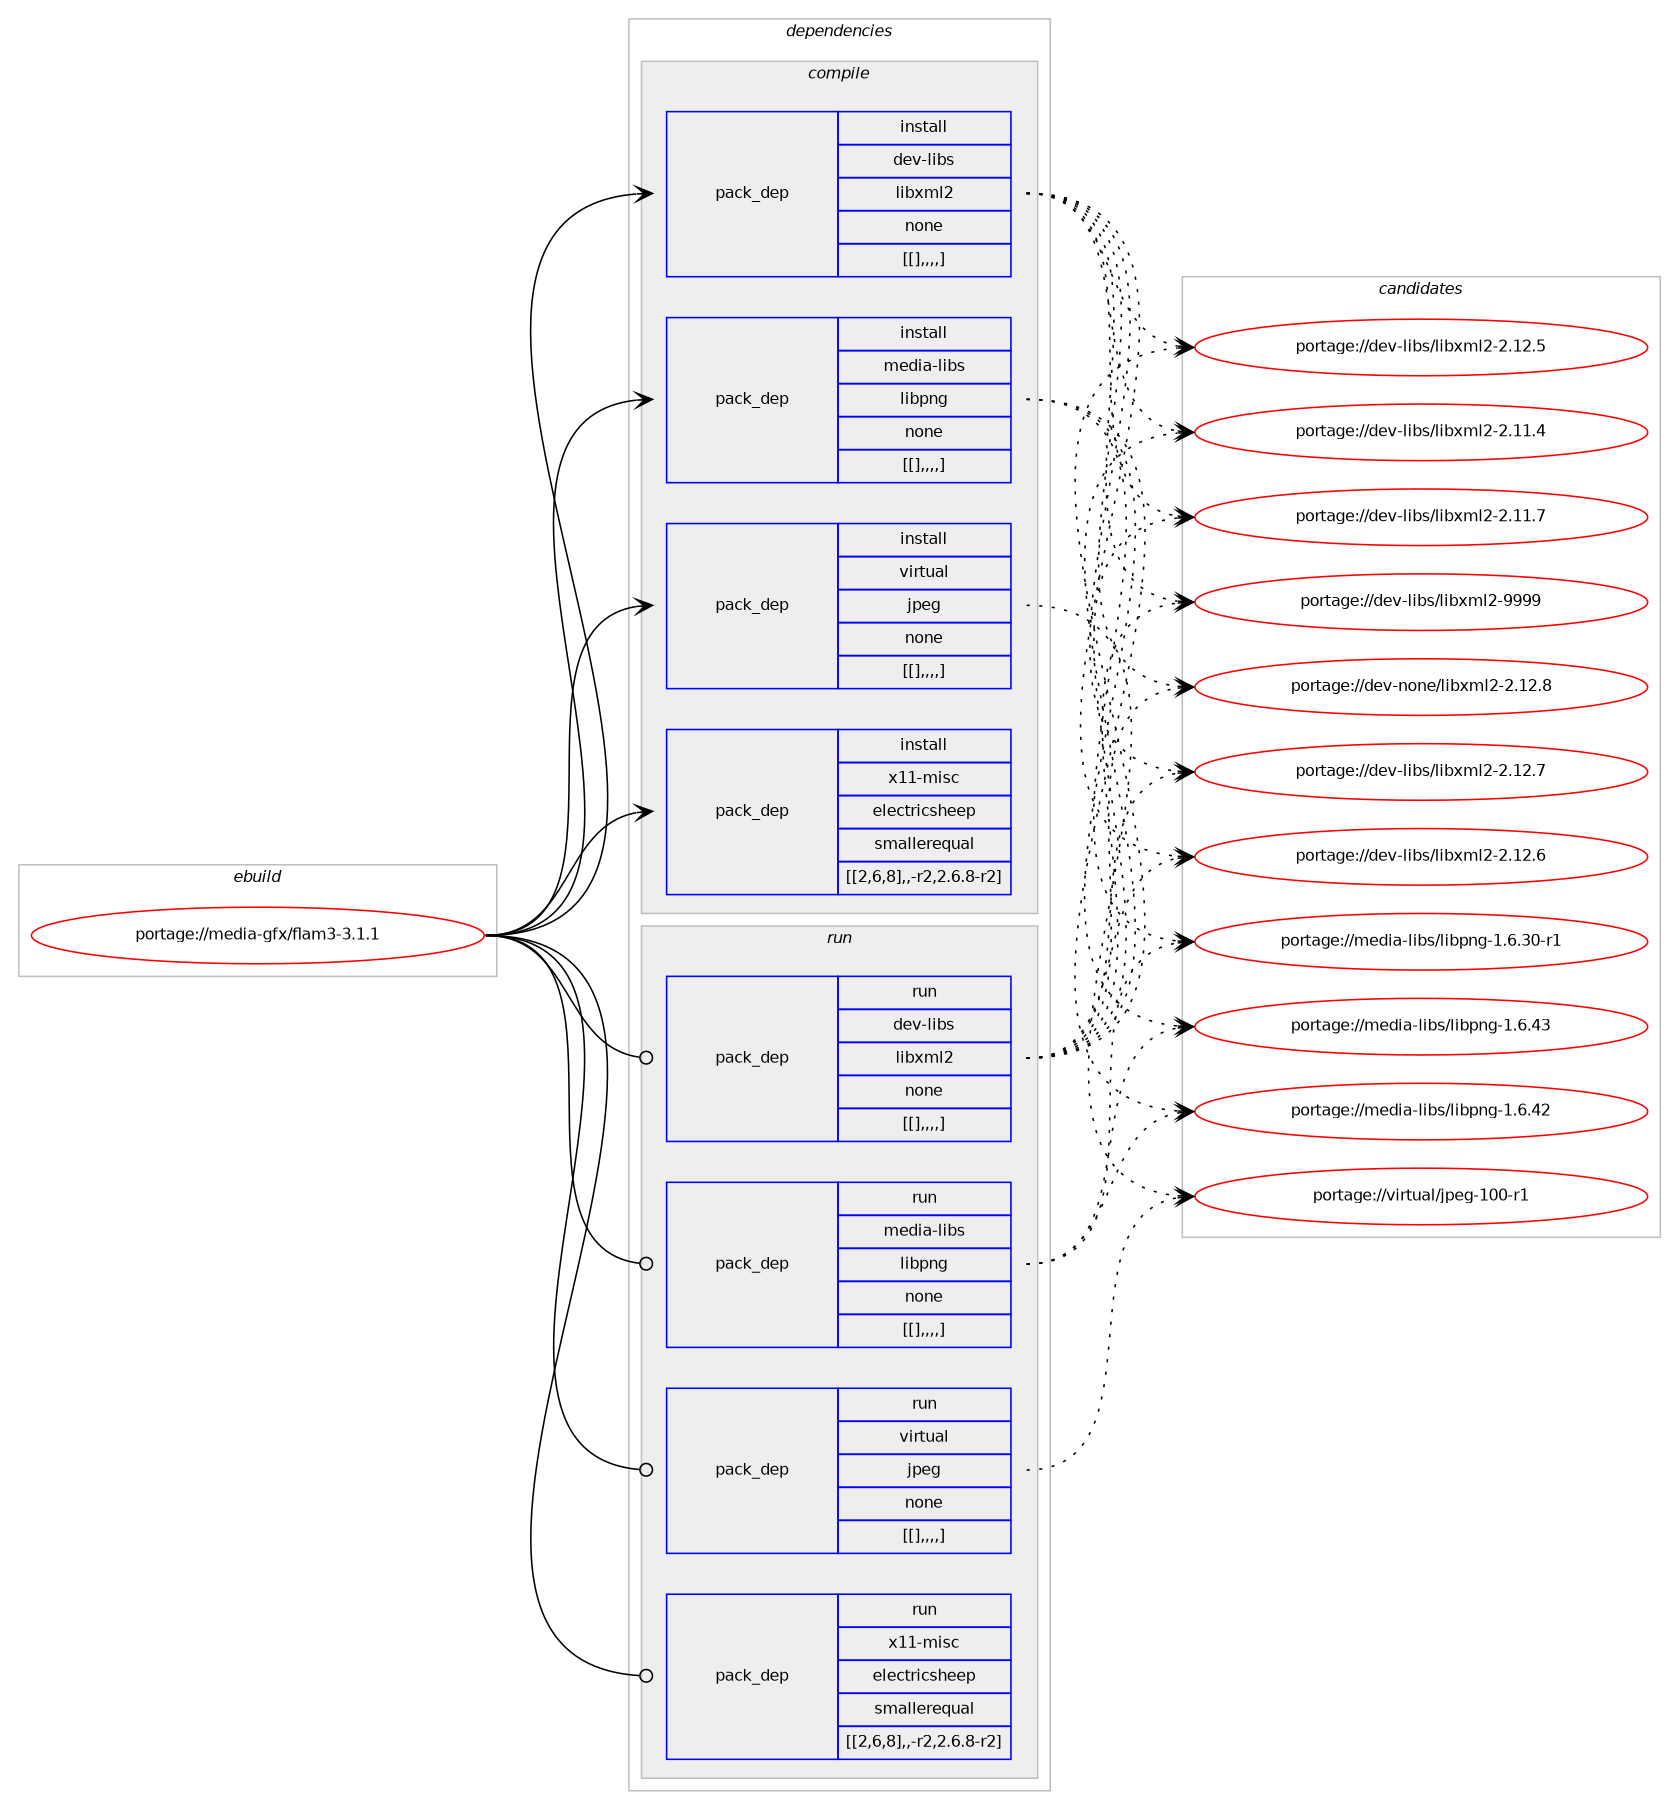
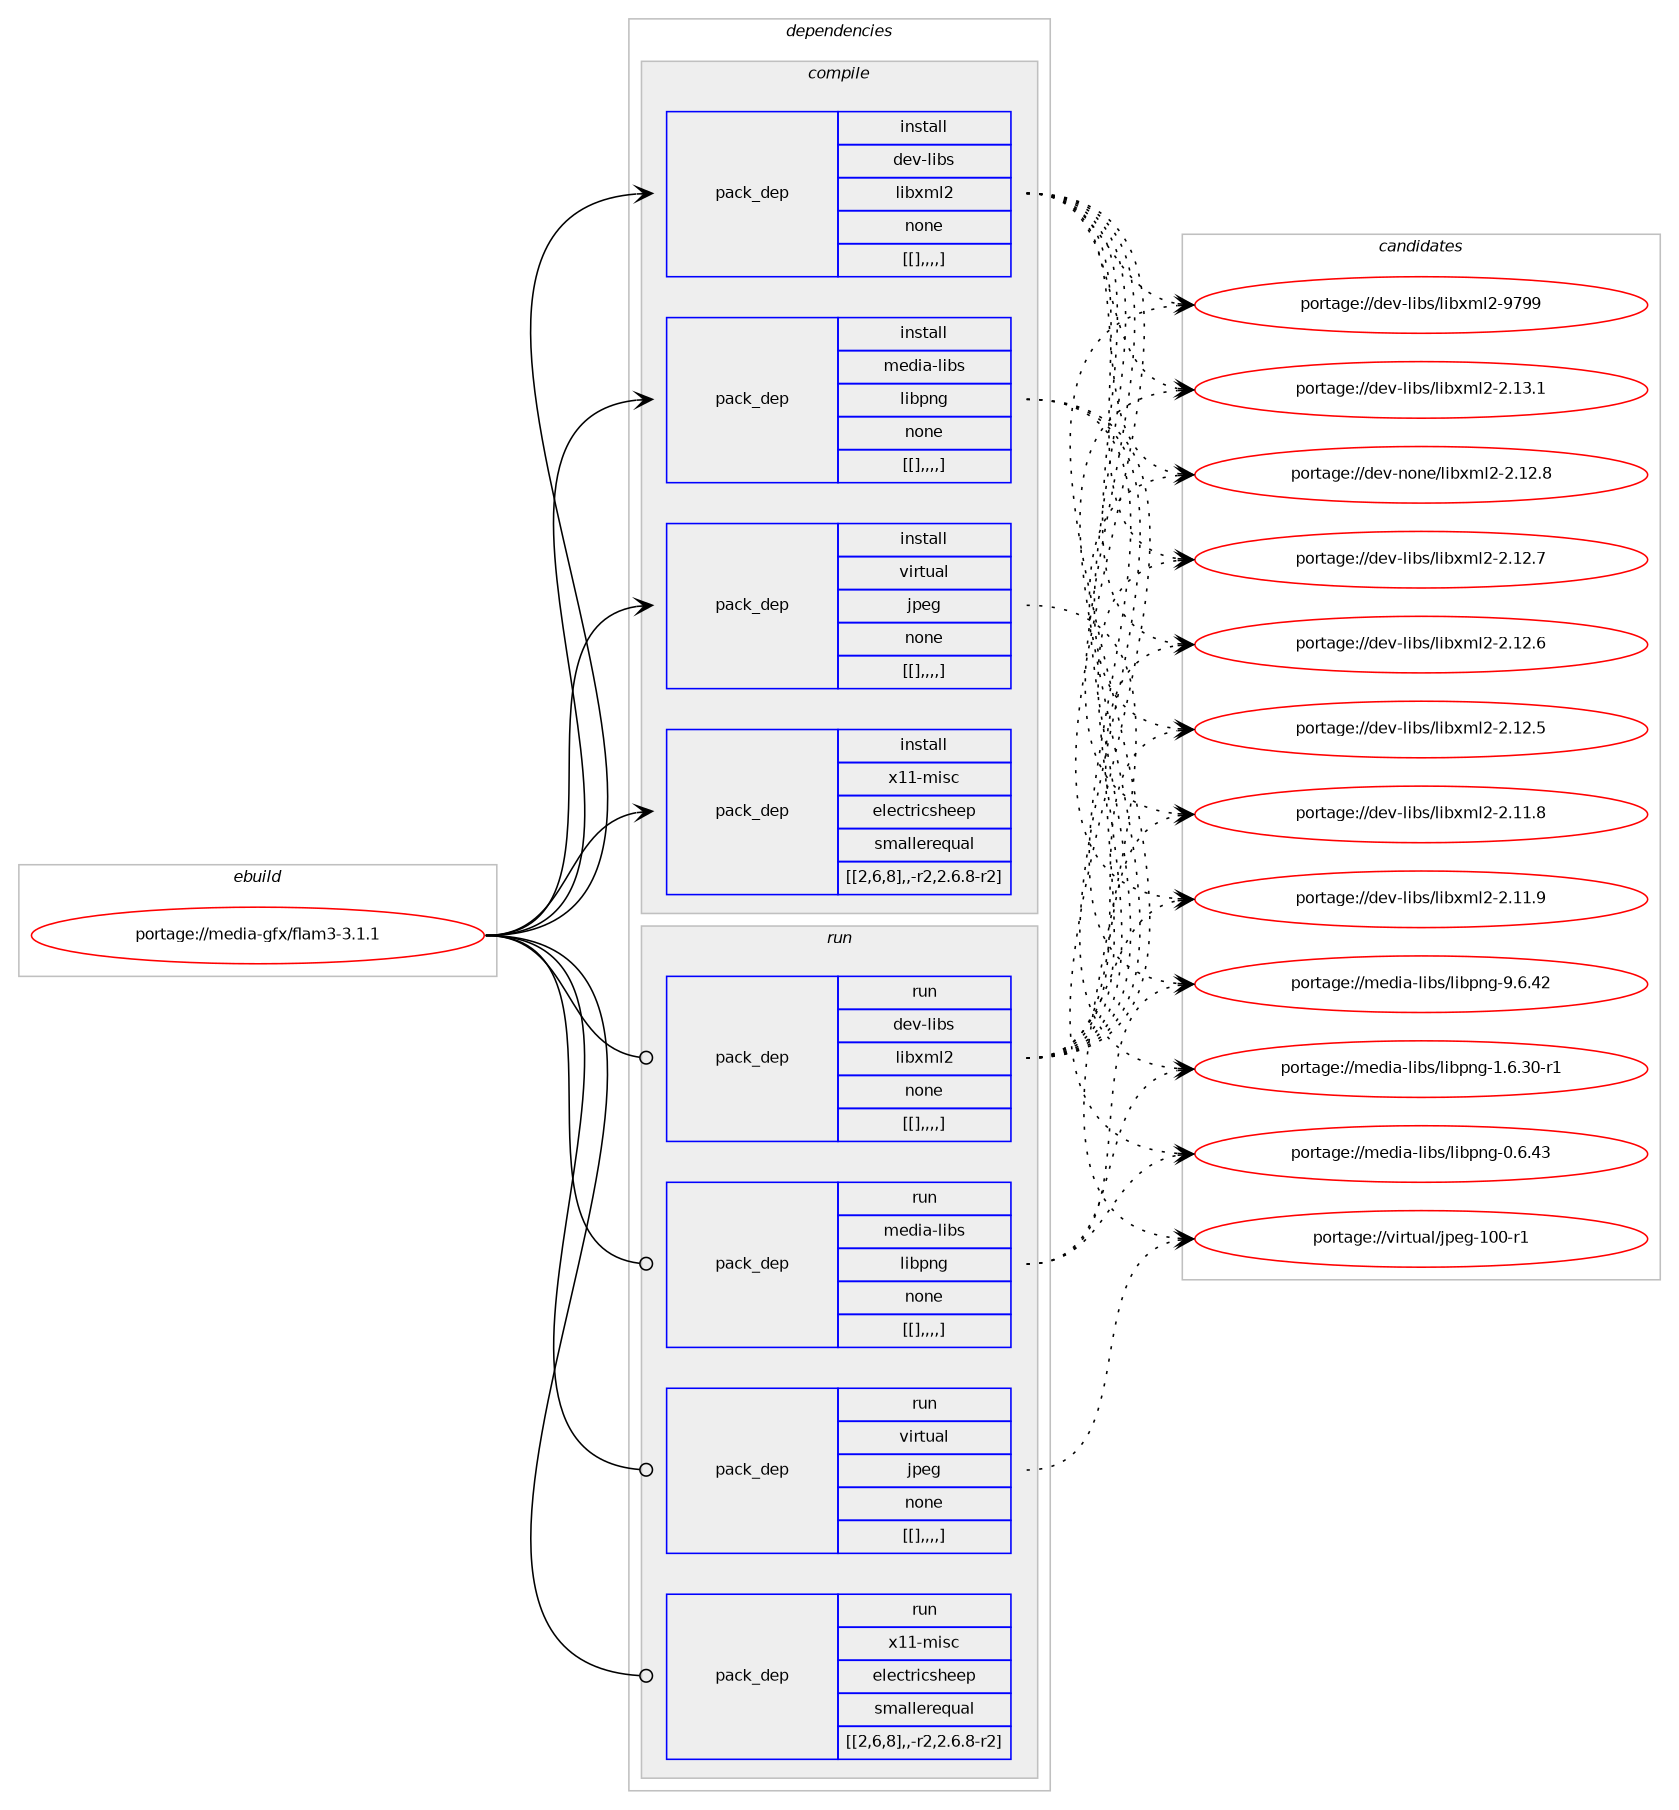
  digraph {
    compound=true
    concentrate=true
    fontname=Helvetica
    fontsize=10
    newrank=true
    rankdir=LR
    ranksep=1.5
    node [color=red fontname=Helvetica fontsize=10]
    edge [arrowhead=vee headport=w style=dotted tailport=e weight=100]
    n1 [label="portage://media-gfx/flam3-3.1.1" width=4]
    n2 [color=blue label=<<TABLE BORDER="0" CELLBORDER="1" CELLSPACING="0" CELLPADDING="4" WIDTH="220"><TR><TD ROWSPAN="6" CELLPADDING="30">pack_dep</TD></TR><TR><TD WIDTH="110">install</TD></TR><TR><TD>dev-libs</TD></TR><TR><TD>libxml2</TD></TR><TR><TD>none</TD></TR><TR><TD>[[],,,,]</TD></TR></TABLE>> shape=none]
    n3 [color=blue label=<<TABLE BORDER="0" CELLBORDER="1" CELLSPACING="0" CELLPADDING="4" WIDTH="220"><TR><TD ROWSPAN="6" CELLPADDING="30">pack_dep</TD></TR><TR><TD WIDTH="110">install</TD></TR><TR><TD>media-libs</TD></TR><TR><TD>libpng</TD></TR><TR><TD>none</TD></TR><TR><TD>[[],,,,]</TD></TR></TABLE>> shape=none]
    n4 [color=blue label=<<TABLE BORDER="0" CELLBORDER="1" CELLSPACING="0" CELLPADDING="4" WIDTH="220"><TR><TD ROWSPAN="6" CELLPADDING="30">pack_dep</TD></TR><TR><TD WIDTH="110">install</TD></TR><TR><TD>virtual</TD></TR><TR><TD>jpeg</TD></TR><TR><TD>none</TD></TR><TR><TD>[[],,,,]</TD></TR></TABLE>> shape=none]
    n5 [color=blue label=<<TABLE BORDER="0" CELLBORDER="1" CELLSPACING="0" CELLPADDING="4" WIDTH="220"><TR><TD ROWSPAN="6" CELLPADDING="30">pack_dep</TD></TR><TR><TD WIDTH="110">install</TD></TR><TR><TD>x11-misc</TD></TR><TR><TD>electricsheep</TD></TR><TR><TD>smallerequal</TD></TR><TR><TD>[[2,6,8],,-r2,2.6.8-r2]</TD></TR></TABLE>> shape=none]
    n6 [color=blue label=<<TABLE BORDER="0" CELLBORDER="1" CELLSPACING="0" CELLPADDING="4" WIDTH="220"><TR><TD ROWSPAN="6" CELLPADDING="30">pack_dep</TD></TR><TR><TD WIDTH="110">run</TD></TR><TR><TD>dev-libs</TD></TR><TR><TD>libxml2</TD></TR><TR><TD>none</TD></TR><TR><TD>[[],,,,]</TD></TR></TABLE>> shape=none]
    n7 [color=blue label=<<TABLE BORDER="0" CELLBORDER="1" CELLSPACING="0" CELLPADDING="4" WIDTH="220"><TR><TD ROWSPAN="6" CELLPADDING="30">pack_dep</TD></TR><TR><TD WIDTH="110">run</TD></TR><TR><TD>media-libs</TD></TR><TR><TD>libpng</TD></TR><TR><TD>none</TD></TR><TR><TD>[[],,,,]</TD></TR></TABLE>> shape=none]
    n8 [color=blue label=<<TABLE BORDER="0" CELLBORDER="1" CELLSPACING="0" CELLPADDING="4" WIDTH="220"><TR><TD ROWSPAN="6" CELLPADDING="30">pack_dep</TD></TR><TR><TD WIDTH="110">run</TD></TR><TR><TD>virtual</TD></TR><TR><TD>jpeg</TD></TR><TR><TD>none</TD></TR><TR><TD>[[],,,,]</TD></TR></TABLE>> shape=none]
    n9 [color=blue label=<<TABLE BORDER="0" CELLBORDER="1" CELLSPACING="0" CELLPADDING="4" WIDTH="220"><TR><TD ROWSPAN="6" CELLPADDING="30">pack_dep</TD></TR><TR><TD WIDTH="110">run</TD></TR><TR><TD>x11-misc</TD></TR><TR><TD>electricsheep</TD></TR><TR><TD>smallerequal</TD></TR><TR><TD>[[2,6,8],,-r2,2.6.8-r2]</TD></TR></TABLE>> shape=none]
-   n10 [label="portage://dev-libs/libxml2-9999" width=4]
+   n10 [label="portage://dev-libs/libxml2-9799" width=4]
+   n11 [label="portage://dev-libs/libxml2-2.13.1" width=4]
    n12 [label="portage://dev-none/libxml2-2.12.8" width=4]
    n13 [label="portage://dev-libs/libxml2-2.12.7" width=4]
    n14 [label="portage://dev-libs/libxml2-2.12.6" width=4]
    n15 [label="portage://dev-libs/libxml2-2.12.5" width=4]
-   n16 [label="portage://dev-libs/libxml2-2.11.4" width=4]
-   n17 [label="portage://dev-libs/libxml2-2.11.7" width=4]
-   n18 [label="portage://media-libs/libpng-1.6.43" width=4]
-   n19 [label="portage://media-libs/libpng-1.6.42" width=4]
+   n16 [label="portage://dev-libs/libxml2-2.11.8" width=4]
+   n17 [label="portage://dev-libs/libxml2-2.11.9" width=4]
+   n18 [label="portage://media-libs/libpng-0.6.43" width=4]
+   n19 [label="portage://media-libs/libpng-9.6.42" width=4]
    n20 [label="portage://media-libs/libpng-1.6.30-r1" width=4]
    n21 [label="portage://virtual/jpeg-100-r1" width=4]
    subgraph cluster_1 {
      color=gray
      label=<<i>ebuild</i>>
      n1
    }
    subgraph cluster_2 {
      color=gray
      label=<<i>dependencies</i>>
      subgraph cluster_3 {
        color=gray
        fillcolor="#eeeeee"
        label=<<i>compile</i>>
        style=filled
        subgraph sub_4 {
          color=gray
          fillcolor="#eeeeee"
          label=<<i>compile</i>>
          style=filled
          n2
        }
        subgraph sub_5 {
          color=gray
          fillcolor="#eeeeee"
          label=<<i>compile</i>>
          style=filled
          n3
        }
        subgraph sub_6 {
          color=gray
          fillcolor="#eeeeee"
          label=<<i>compile</i>>
          style=filled
          n4
        }
        subgraph sub_7 {
          color=gray
          fillcolor="#eeeeee"
          label=<<i>compile</i>>
          style=filled
          n5
        }
      }
      subgraph cluster_8 {
        color=gray
        fillcolor="#eeeeee"
        label=<<i>compile and run</i>>
        style=filled
      }
      subgraph cluster_9 {
        color=gray
        fillcolor="#eeeeee"
        label=<<i>run</i>>
        style=filled
        subgraph sub_10 {
          color=gray
          fillcolor="#eeeeee"
          label=<<i>run</i>>
          style=filled
          n6
        }
        subgraph sub_11 {
          color=gray
          fillcolor="#eeeeee"
          label=<<i>run</i>>
          style=filled
          n7
        }
        subgraph sub_12 {
          color=gray
          fillcolor="#eeeeee"
          label=<<i>run</i>>
          style=filled
          n8
        }
        subgraph sub_13 {
          color=gray
          fillcolor="#eeeeee"
          label=<<i>run</i>>
          style=filled
          n9
        }
      }
    }
    subgraph cluster_14 {
      color=gray
      label=<<i>candidates</i>>
      rank=same
      subgraph sub_15 {
        color=black
        label=<<i>candidates</i>>
        nodesep=1
        rank=same
        n10
+       n11
        n12
        n13
        n14
        n15
        n16
        n17
      }
      subgraph sub_16 {
        color=black
        label=<<i>candidates</i>>
        nodesep=1
        rank=same
        n18
        n19
        n20
      }
      subgraph sub_17 {
        color=black
        label=<<i>candidates</i>>
        nodesep=1
        rank=same
        n21
      }
      subgraph sub_18 {
        color=black
        label=<<i>candidates</i>>
        nodesep=1
        rank=same
      }
      subgraph sub_19 {
        color=black
        label=<<i>candidates</i>>
        nodesep=1
        rank=same
        n10
+       n11
        n12
        n13
        n14
        n15
        n16
        n17
      }
      subgraph sub_20 {
        color=black
        label=<<i>candidates</i>>
        nodesep=1
        rank=same
        n18
        n19
        n20
      }
      subgraph sub_21 {
        color=black
        label=<<i>candidates</i>>
        nodesep=1
        rank=same
        n21
      }
      subgraph sub_22 {
        color=black
        label=<<i>candidates</i>>
        nodesep=1
        rank=same
      }
    }
    n1 -> n2 [style=solid weight=20]
    n1 -> n3 [style=solid weight=20]
    n1 -> n4 [style=solid weight=20]
    n1 -> n5 [style=solid weight=20]
    n1 -> n6 [arrowhead=odot style=solid weight=20]
    n1 -> n7 [arrowhead=odot style=solid weight=20]
    n1 -> n8 [arrowhead=odot style=solid weight=20]
    n1 -> n9 [arrowhead=odot style=solid weight=20]
    n2 -> n10
+   n2 -> n11
    n2 -> n12
    n2 -> n13
    n2 -> n14
    n2 -> n15
    n2 -> n16
    n2 -> n17
    n3 -> n18
    n3 -> n19
    n3 -> n20
    n4 -> n21
    n6 -> n10
+   n6 -> n11
    n6 -> n12
    n6 -> n13
    n6 -> n14
    n6 -> n15
    n6 -> n16
    n6 -> n17
    n7 -> n18
    n7 -> n19
    n7 -> n20
    n8 -> n21
  }
